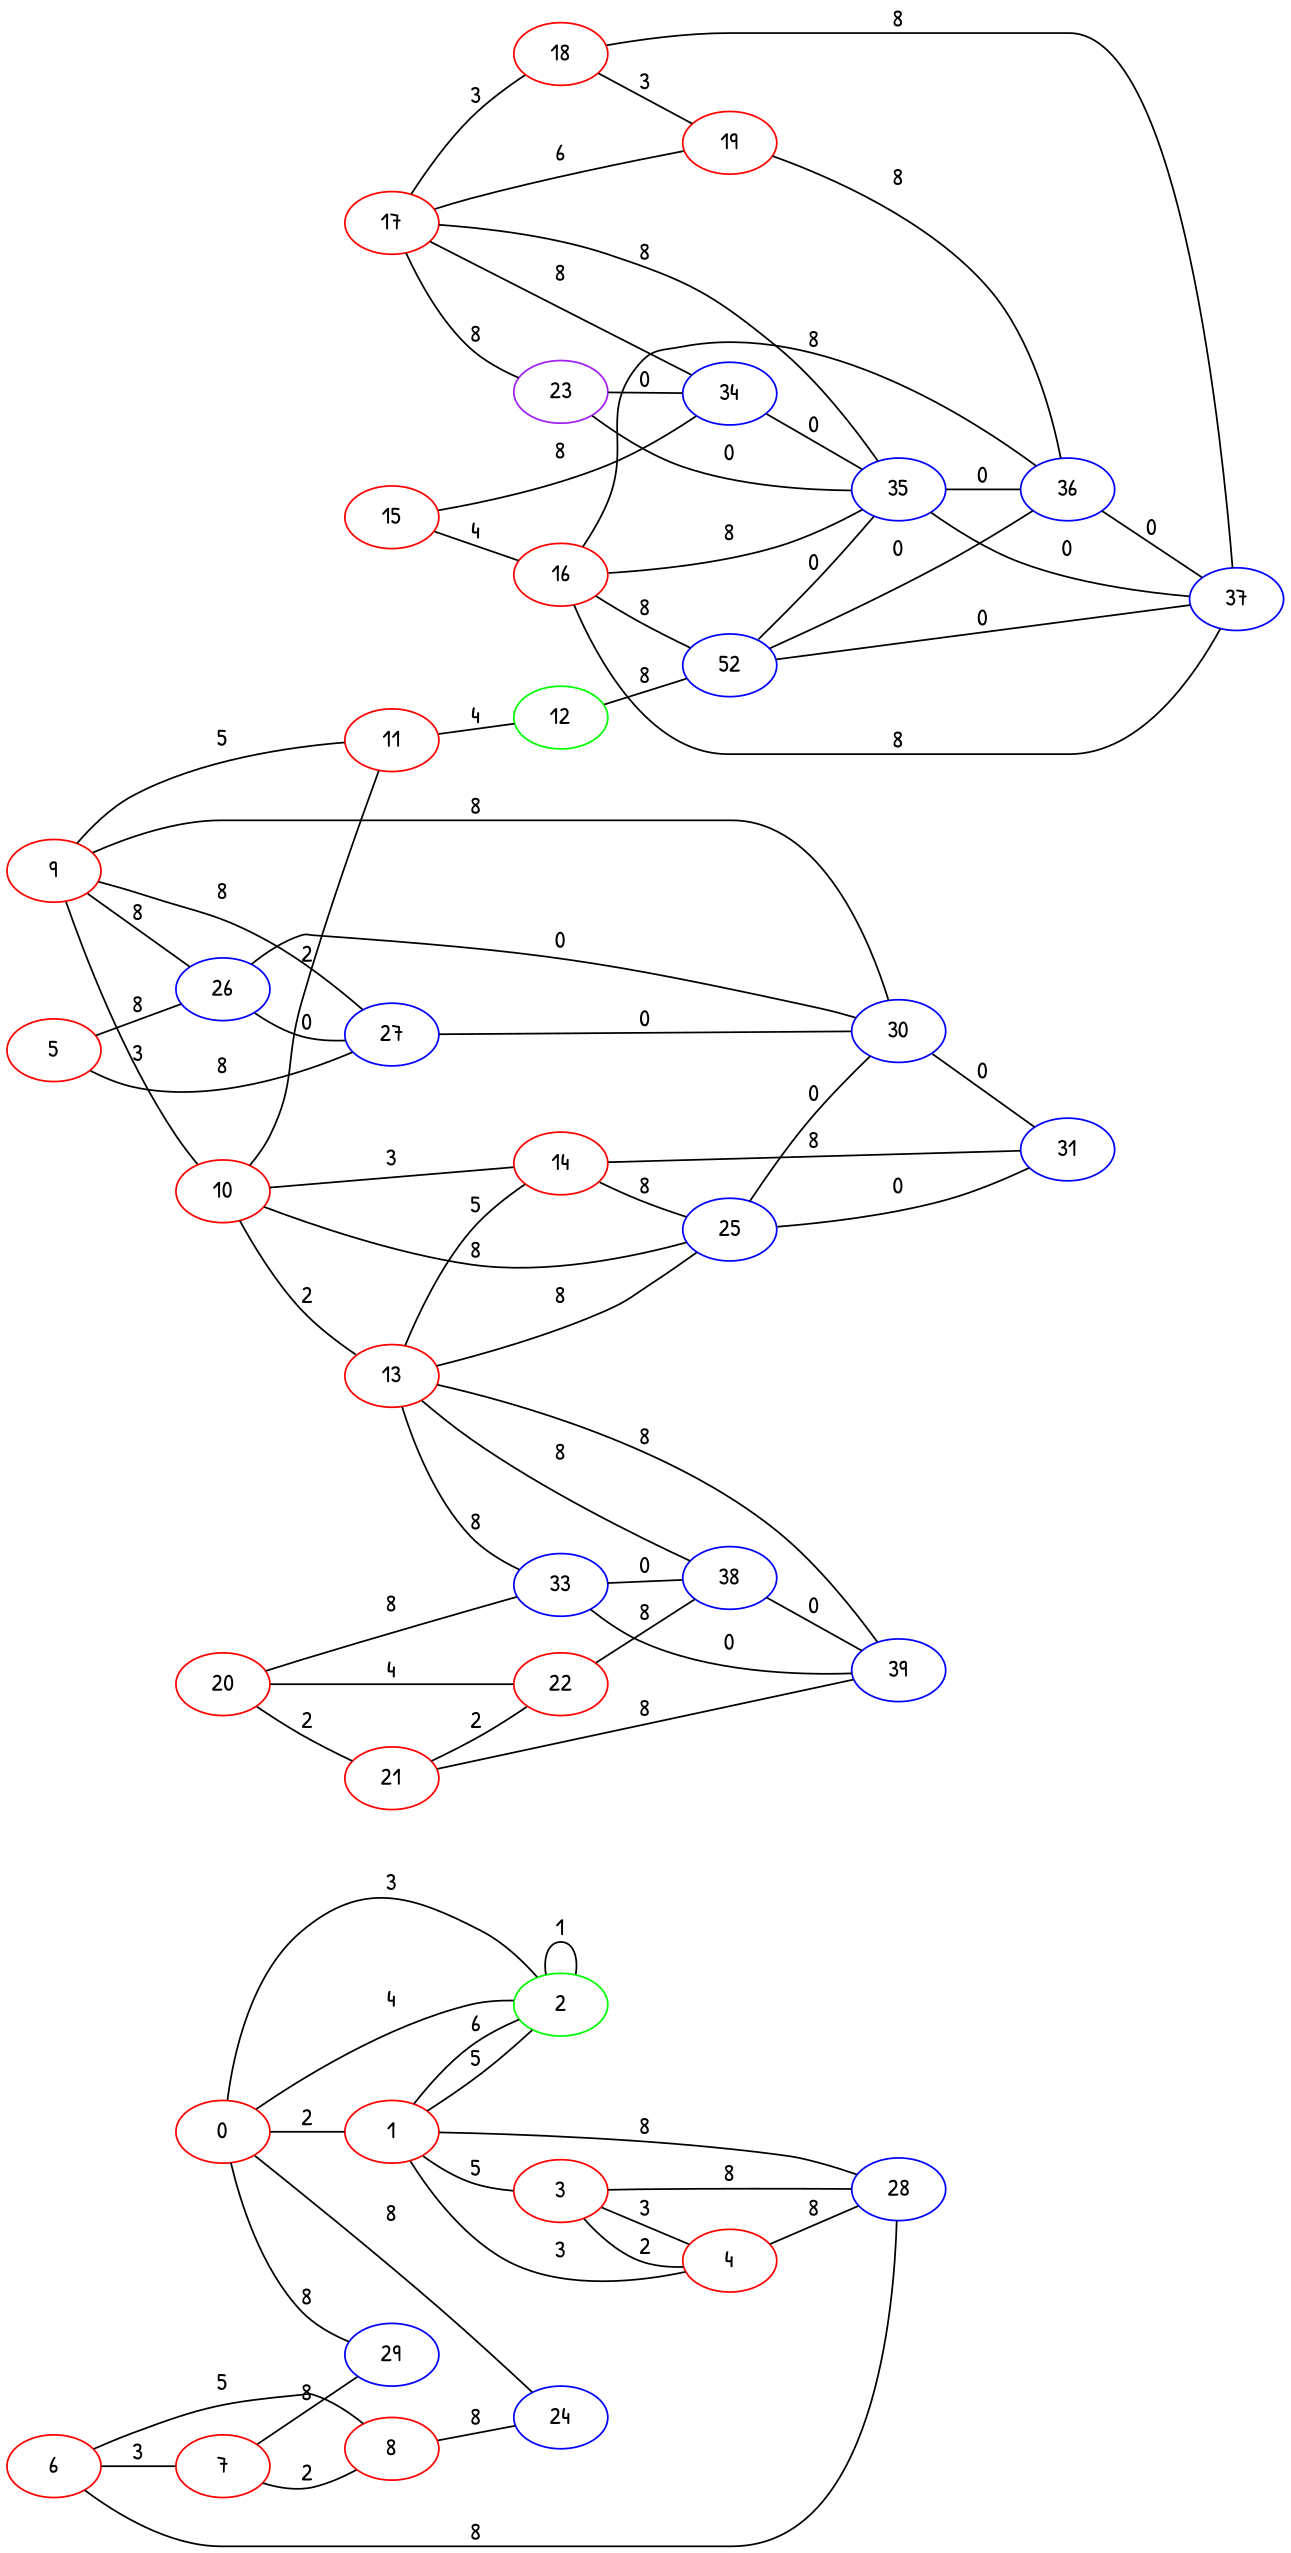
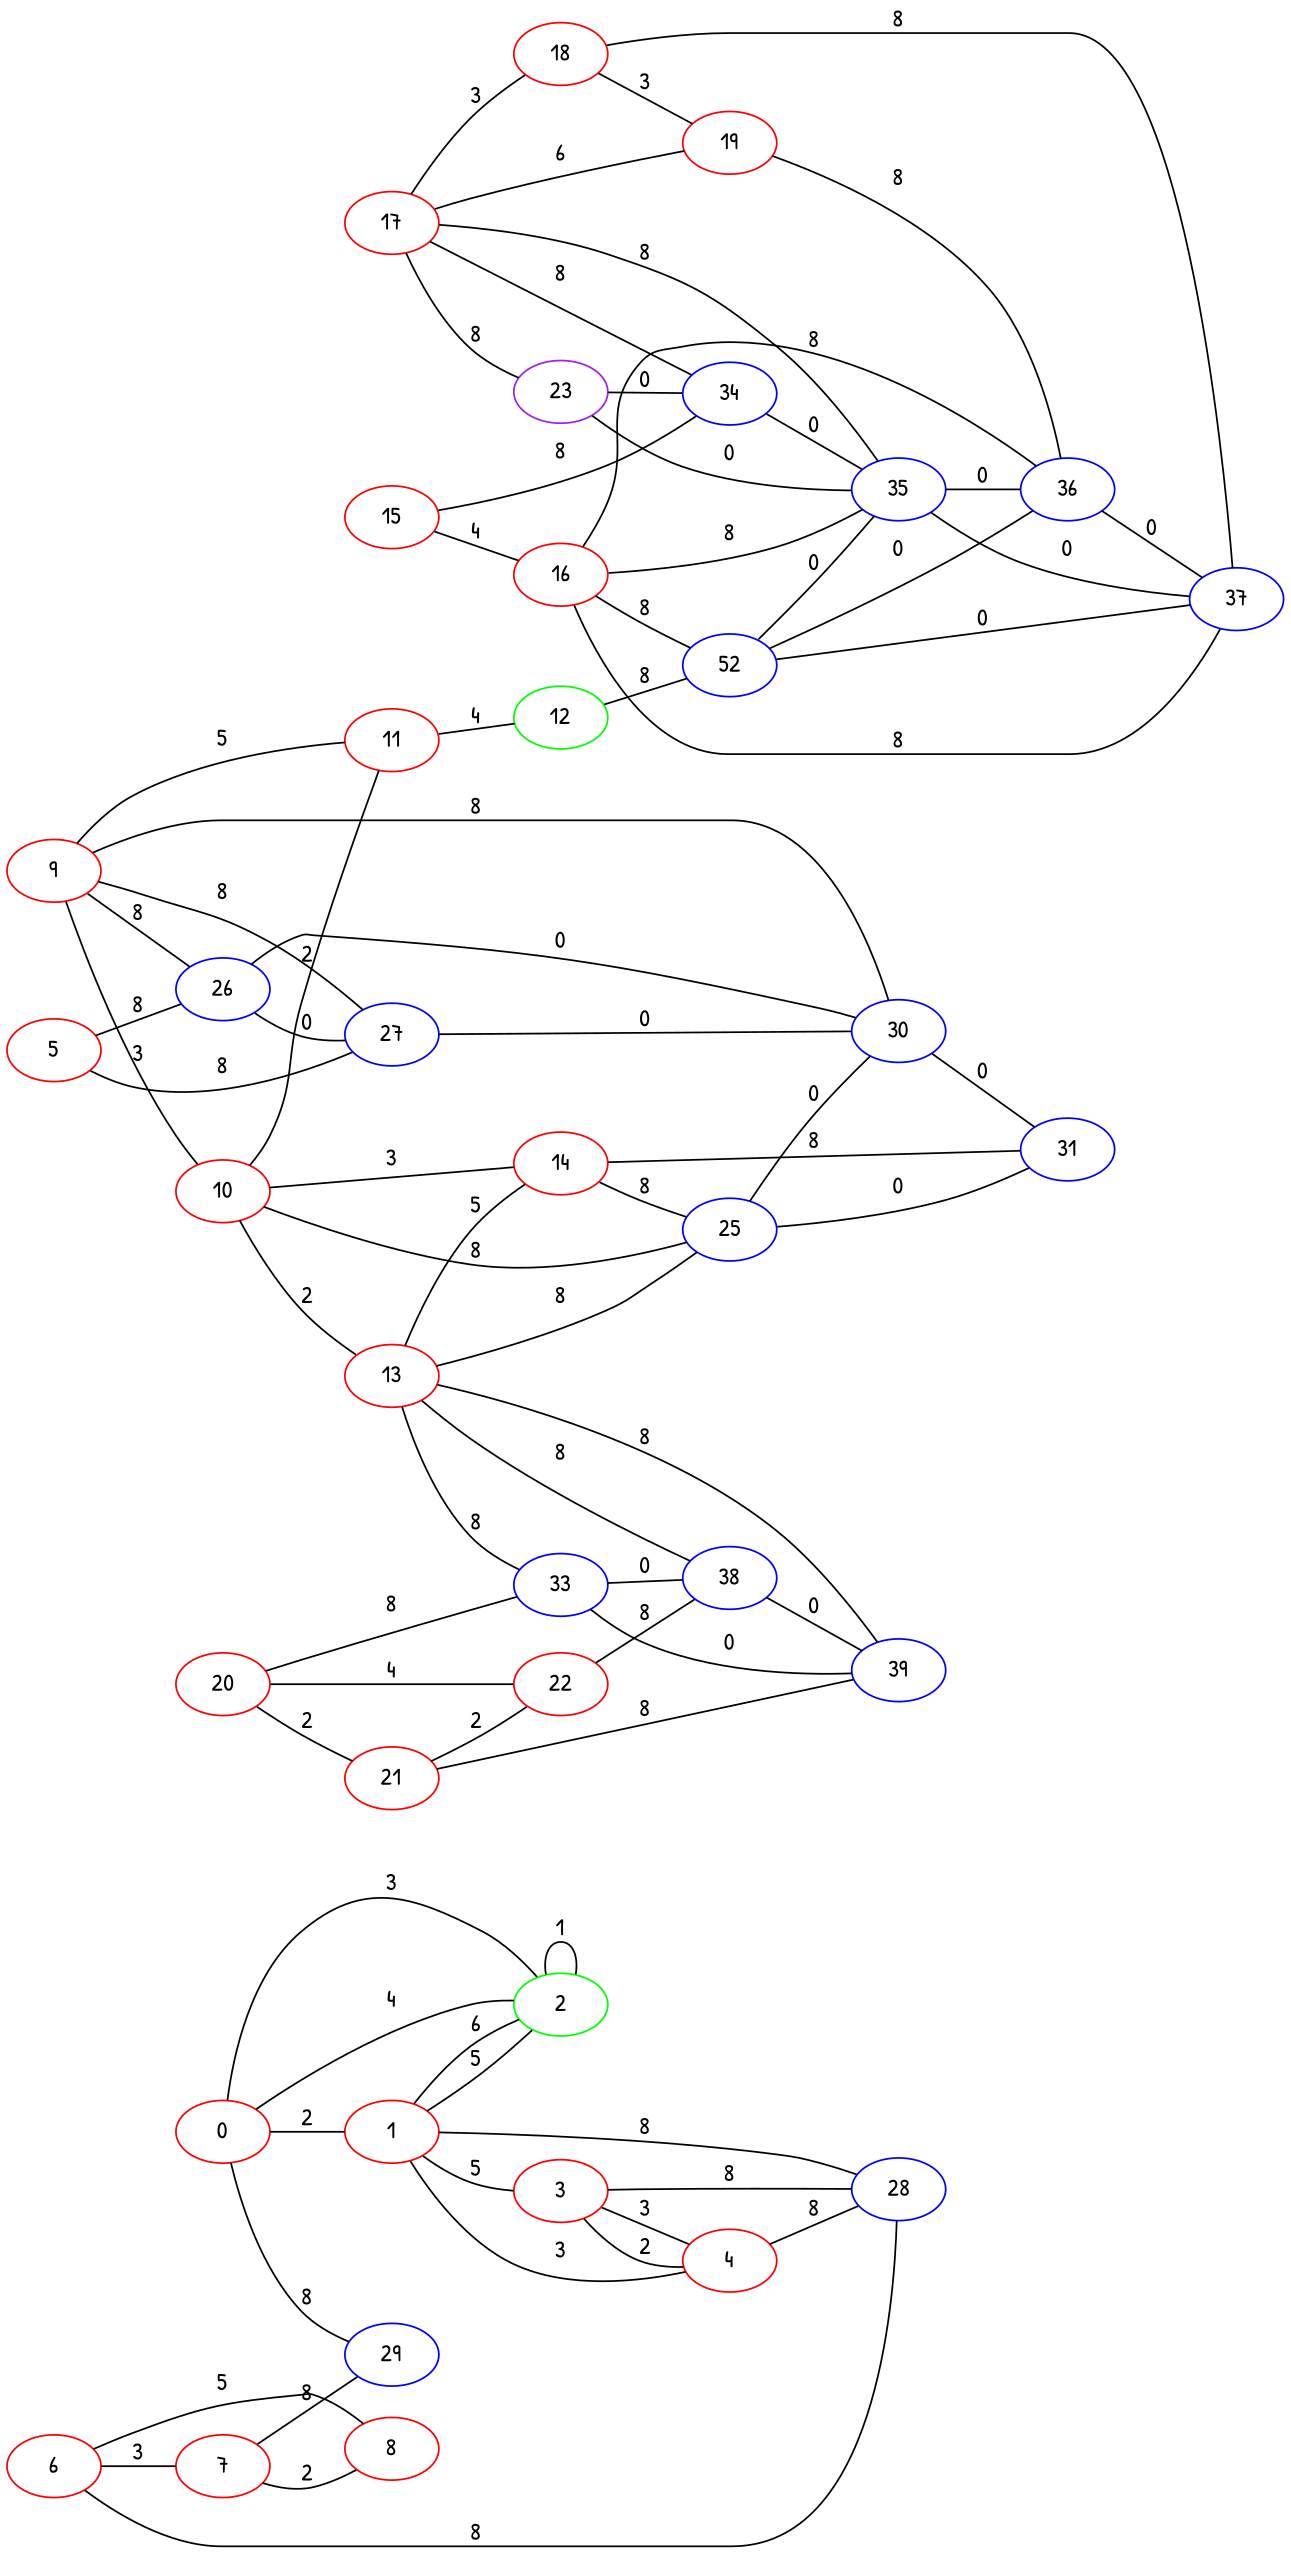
  graph {
    fontname="Patrick Hand"
    rankdir=LR
    node [color=red fontname="Patrick Hand" weight=1]
    edge [fontname="Patrick Hand"]
    0
    1
    2 [color=green weight=2]
-   24 [color=blue weight=3]
    29 [color=blue weight=3]
    3
    4
    28 [color=blue weight=3]
    26 [color=blue weight=3]
    5
    27 [color=blue weight=3]
    30 [color=blue weight=3]
    6
    7
    8
    9
    10
    11
    13
    14
    25 [color=blue weight=3]
    12 [color=green weight=2]
    31 [color=blue weight=3]
    33 [color=blue weight=3]
    38 [color=blue weight=3]
    39 [color=blue weight=3]
    n27 [color=blue label=52 weight=3]
    35 [color=blue weight=3]
    36 [color=blue weight=3]
    37 [color=blue weight=3]
    15
    16
    34 [color=blue weight=3]
    17
    18
    19
    23 [color=purple weight=4]
    20
    21
    22
    0 -- 1 [label=2]
    0 -- 2 [label=3]
    0 -- 2 [label=4]
-   0 -- 24 [label=8]
    0 -- 29 [label=8]
    1 -- 2 [label=5]
    1 -- 2 [label=6]
    1 -- 3 [label=5]
    1 -- 4 [label=3]
    1 -- 28 [label=8]
    2 -- 2 [label=1]
    3 -- 4 [label=3]
    3 -- 4 [label=2]
    3 -- 28 [label=8]
    4 -- 28 [label=8]
    26 -- 27 [label=0]
    26 -- 30 [label=0]
    5 -- 26 [label=8]
    5 -- 27 [label=8]
    27 -- 30 [label=0]
    30 -- 31 [label=0]
    6 -- 28 [label=8]
    6 -- 7 [label=3]
    6 -- 8 [label=5]
    7 -- 29 [label=8]
    7 -- 8 [label=2]
-   8 -- 24 [label=8]
    9 -- 26 [label=8]
    9 -- 27 [label=8]
    9 -- 30 [label=8]
    9 -- 10 [label=3]
    9 -- 11 [label=5]
    10 -- 11 [label=2]
    10 -- 13 [label=2]
    10 -- 14 [label=3]
    10 -- 25 [label=8]
    11 -- 12 [label=4]
    13 -- 14 [label=5]
    13 -- 25 [label=8]
    13 -- 33 [label=8]
    13 -- 38 [label=8]
    13 -- 39 [label=8]
    14 -- 25 [label=8]
    14 -- 31 [label=8]
    25 -- 30 [label=0]
    25 -- 31 [label=0]
    12 -- n27 [label=8]
    33 -- 38 [label=0]
    33 -- 39 [label=0]
    38 -- 39 [label=0]
    n27 -- 35 [label=0]
    n27 -- 36 [label=0]
    n27 -- 37 [label=0]
    35 -- 36 [label=0]
    35 -- 37 [label=0]
    36 -- 37 [label=0]
    15 -- 16 [label=4]
    15 -- 34 [label=8]
    16 -- n27 [label=8]
    16 -- 35 [label=8]
    16 -- 36 [label=8]
    16 -- 37 [label=8]
    34 -- 35 [label=0]
    17 -- 35 [label=8]
    17 -- 34 [label=8]
    17 -- 18 [label=3]
    17 -- 19 [label=6]
    17 -- 23 [label=8]
    18 -- 37 [label=8]
    18 -- 19 [label=3]
    19 -- 36 [label=8]
    23 -- 35 [label=0]
    23 -- 34 [label=0]
    20 -- 33 [label=8]
    20 -- 21 [label=2]
    20 -- 22 [label=4]
    21 -- 39 [label=8]
    21 -- 22 [label=2]
    22 -- 38 [label=8]
  }
